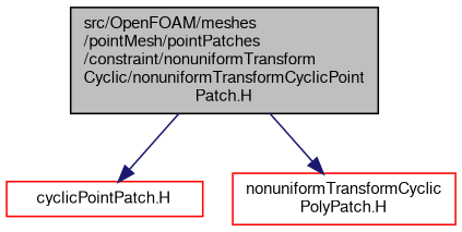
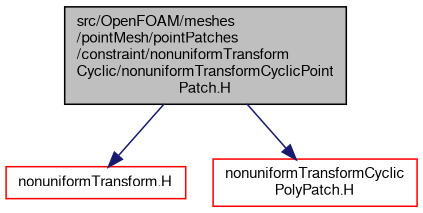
  digraph {
    node [color=red fontname=FreeSans fontsize=10 shape=record]
    edge [color=midnightblue fontname=FreeSans fontsize=10 labelfontname=FreeSans labelfontsize=10 style=solid]
    n1 [color=black fillcolor=grey75 fontcolor=black height=0.2 label="src/OpenFOAM/meshes\l/pointMesh/pointPatches\l/constraint/nonuniformTransform\lCyclic/nonuniformTransformCyclicPoint\lPatch.H" style=filled width=0.4]
-   n2 [height=0.2 label="cyclicPointPatch.H" width=0.4]
+   n2 [height=0.2 label="nonuniformTransform.H" width=0.4]
    n3 [height=0.2 label="nonuniformTransformCyclic\lPolyPatch.H" width=0.4]
    n1 -> n2
    n1 -> n3
  }
